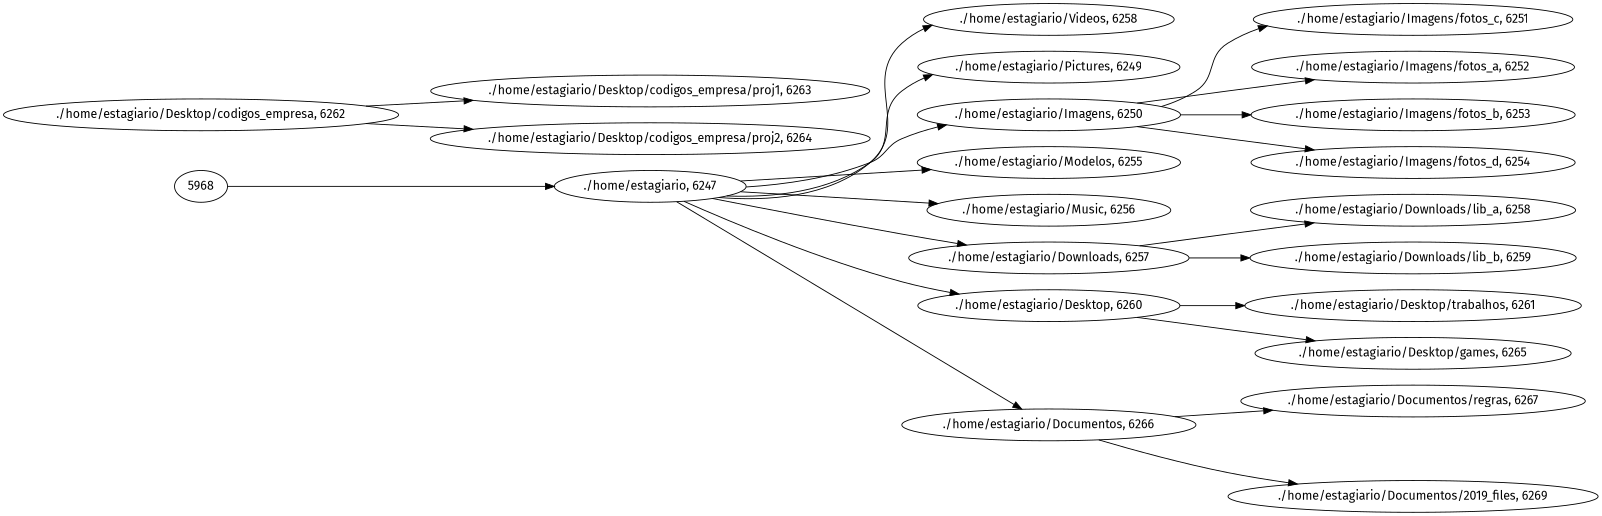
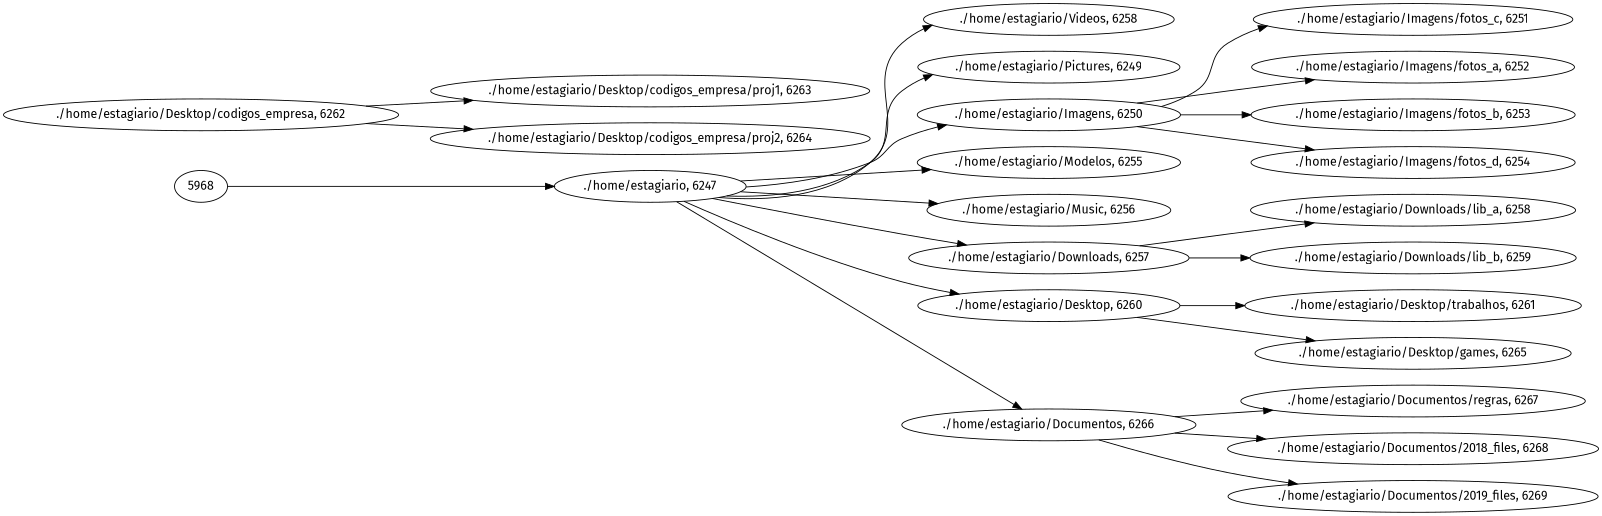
  digraph {
    fontname="Fira Sans"
    rankdir=LR
    node [fontname="Fira Sans"]
    edge [fontname="Fira Sans"]
    n1 [label="./home/estagiario, 6247"]
    n2 [label="./home/estagiario/Videos, 6258"]
    n3 [label="./home/estagiario/Pictures, 6249"]
    n4 [label="./home/estagiario/Imagens, 6250"]
    n5 [label="./home/estagiario/Modelos, 6255"]
    n6 [label="./home/estagiario/Music, 6256"]
    n7 [label="./home/estagiario/Downloads, 6257"]
    n8 [label="./home/estagiario/Desktop, 6260"]
    n9 [label="./home/estagiario/Documentos, 6266"]
    5968
    n11 [label="./home/estagiario/Imagens/fotos_c, 6251"]
    n12 [label="./home/estagiario/Imagens/fotos_a, 6252"]
    n13 [label="./home/estagiario/Imagens/fotos_b, 6253"]
    n14 [label="./home/estagiario/Imagens/fotos_d, 6254"]
    n15 [label="./home/estagiario/Downloads/lib_a, 6258"]
    n16 [label="./home/estagiario/Downloads/lib_b, 6259"]
    n17 [label="./home/estagiario/Desktop/trabalhos, 6261"]
    n18 [label="./home/estagiario/Desktop/games, 6265"]
    n19 [label="./home/estagiario/Documentos/regras, 6267"]
+   n20 [label="./home/estagiario/Documentos/2018_files, 6268"]
    n21 [label="./home/estagiario/Documentos/2019_files, 6269"]
    n22 [label="./home/estagiario/Desktop/codigos_empresa, 6262"]
    n23 [label="./home/estagiario/Desktop/codigos_empresa/proj1, 6263"]
    n24 [label="./home/estagiario/Desktop/codigos_empresa/proj2, 6264"]
    n1 -> n2
    n1 -> n3
    n1 -> n4
    n1 -> n5
    n1 -> n6
    n1 -> n7
    n1 -> n8
    n1 -> n9
    n4 -> n11
    n4 -> n12
    n4 -> n13
    n4 -> n14
    n7 -> n15
    n7 -> n16
    n8 -> n17
    n8 -> n18
    n9 -> n19
+   n9 -> n20
    n9 -> n21
    5968 -> n1
    n22 -> n23
    n22 -> n24
  }
